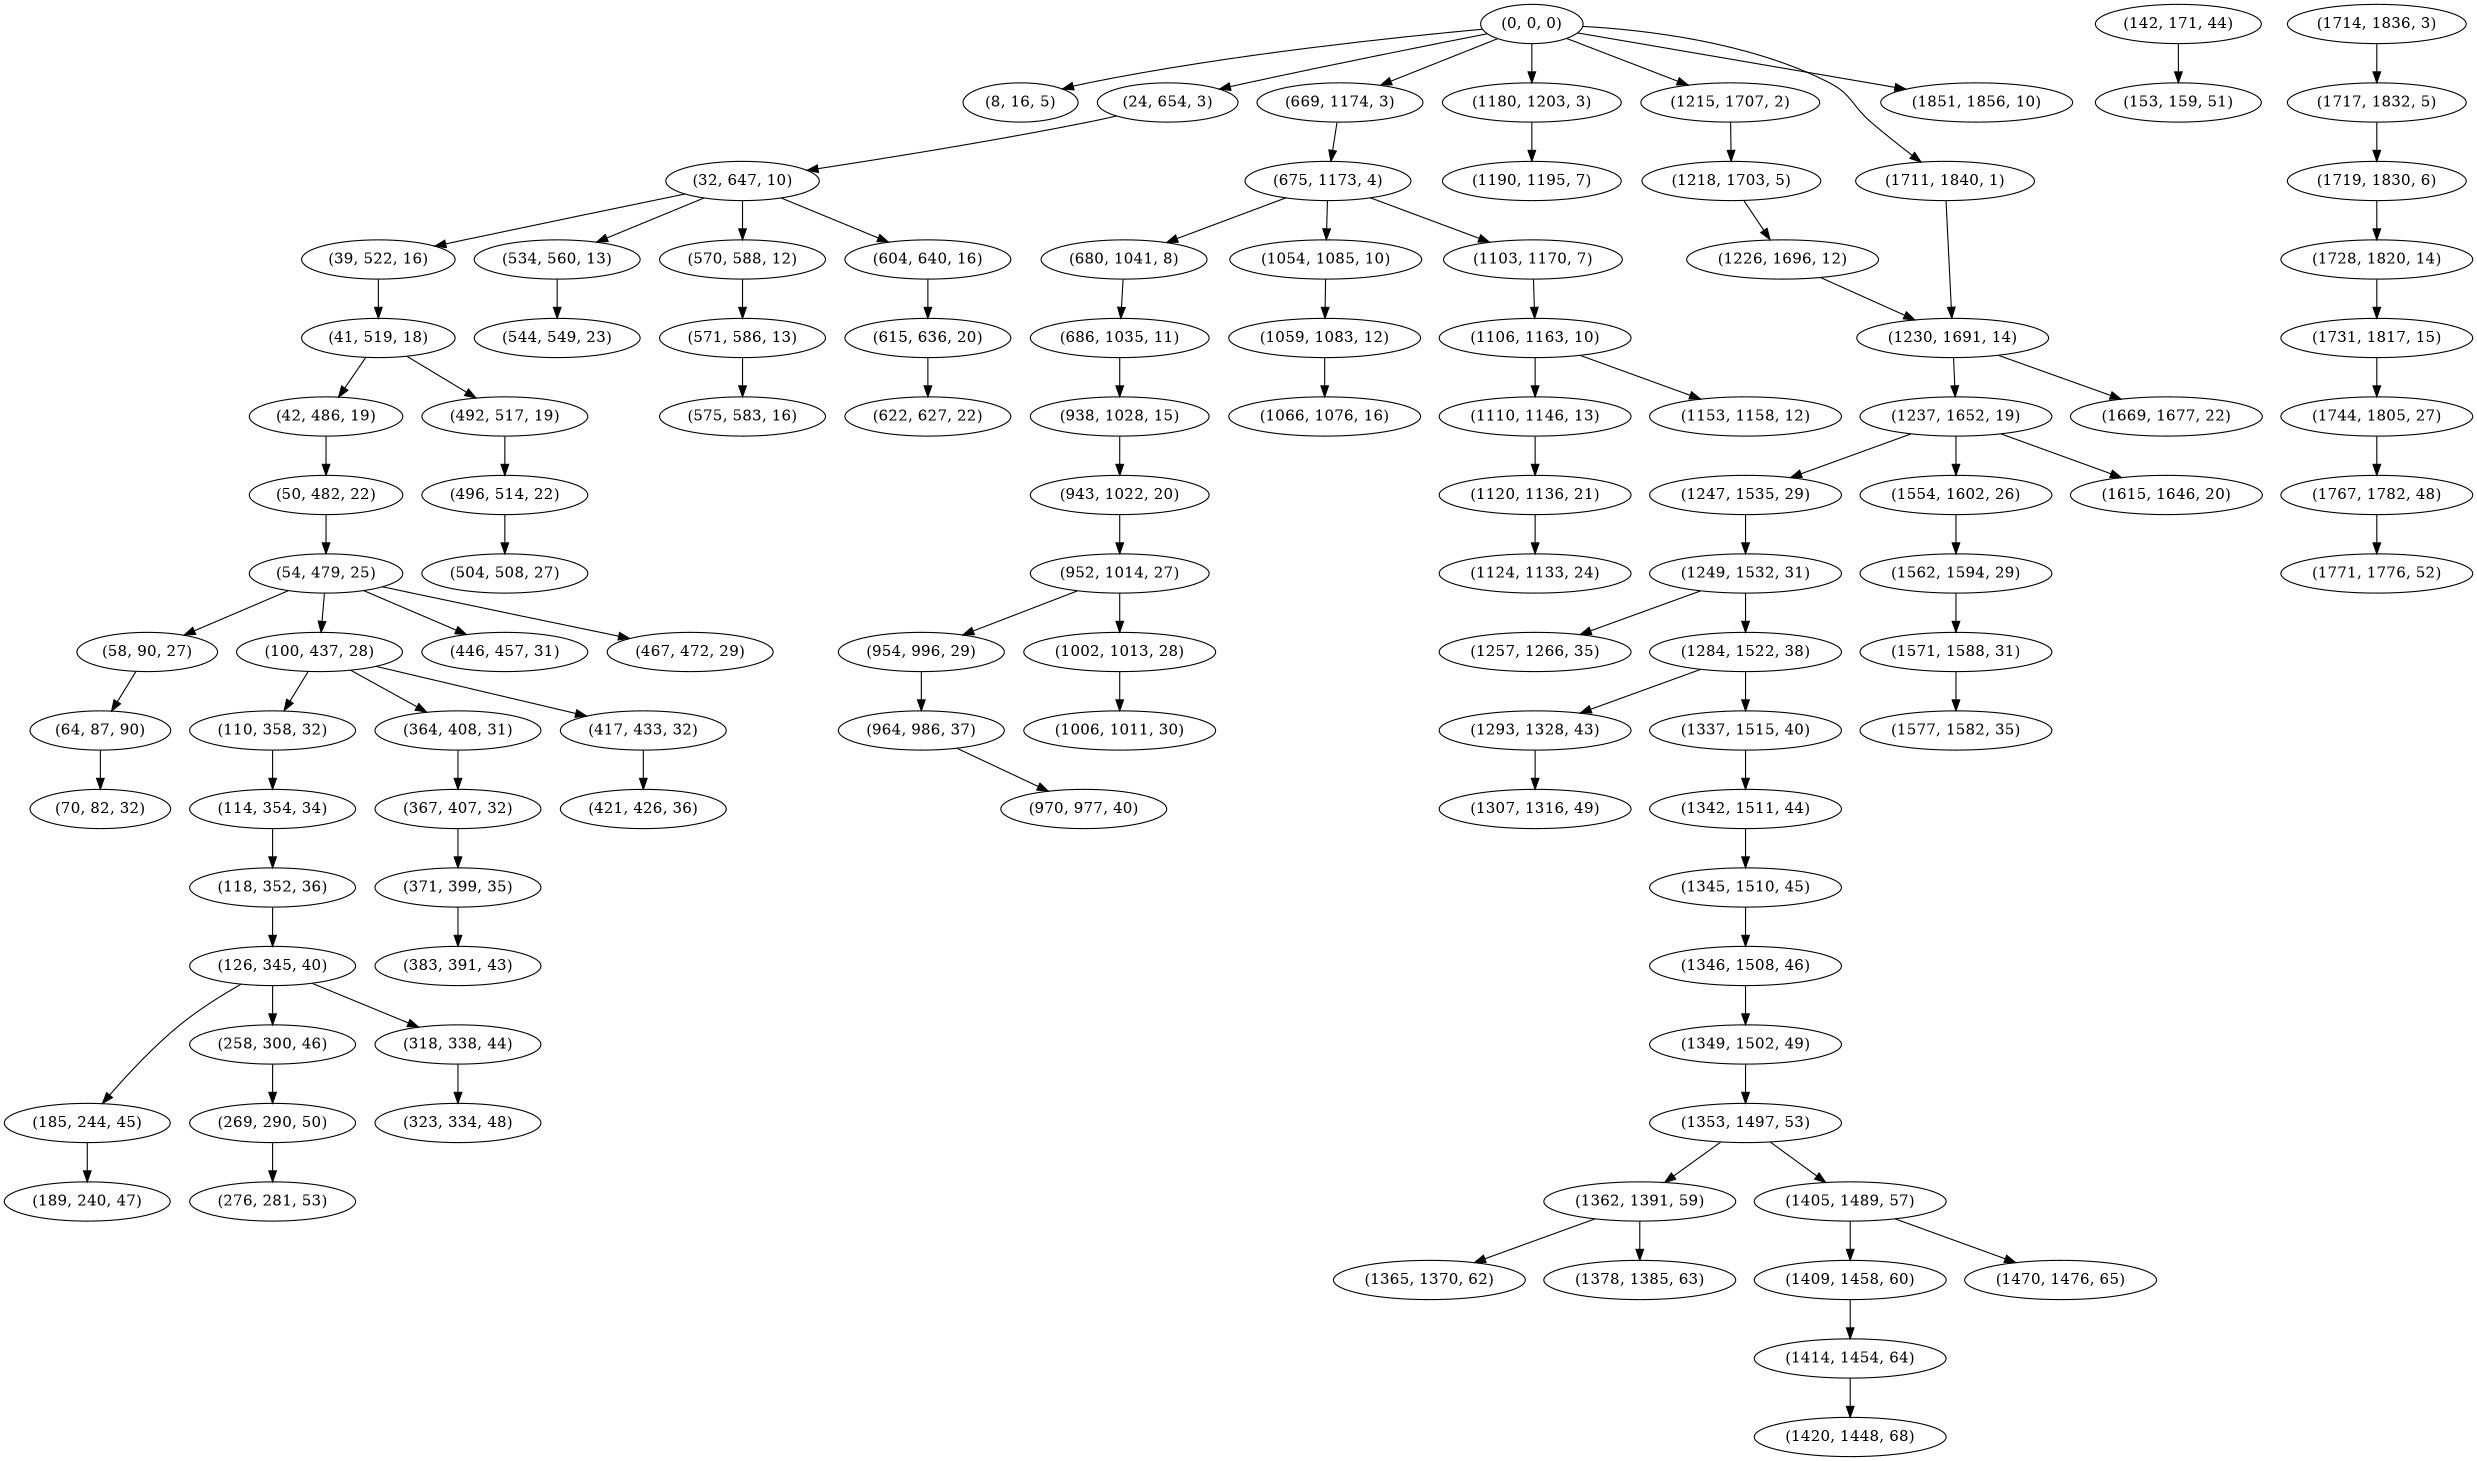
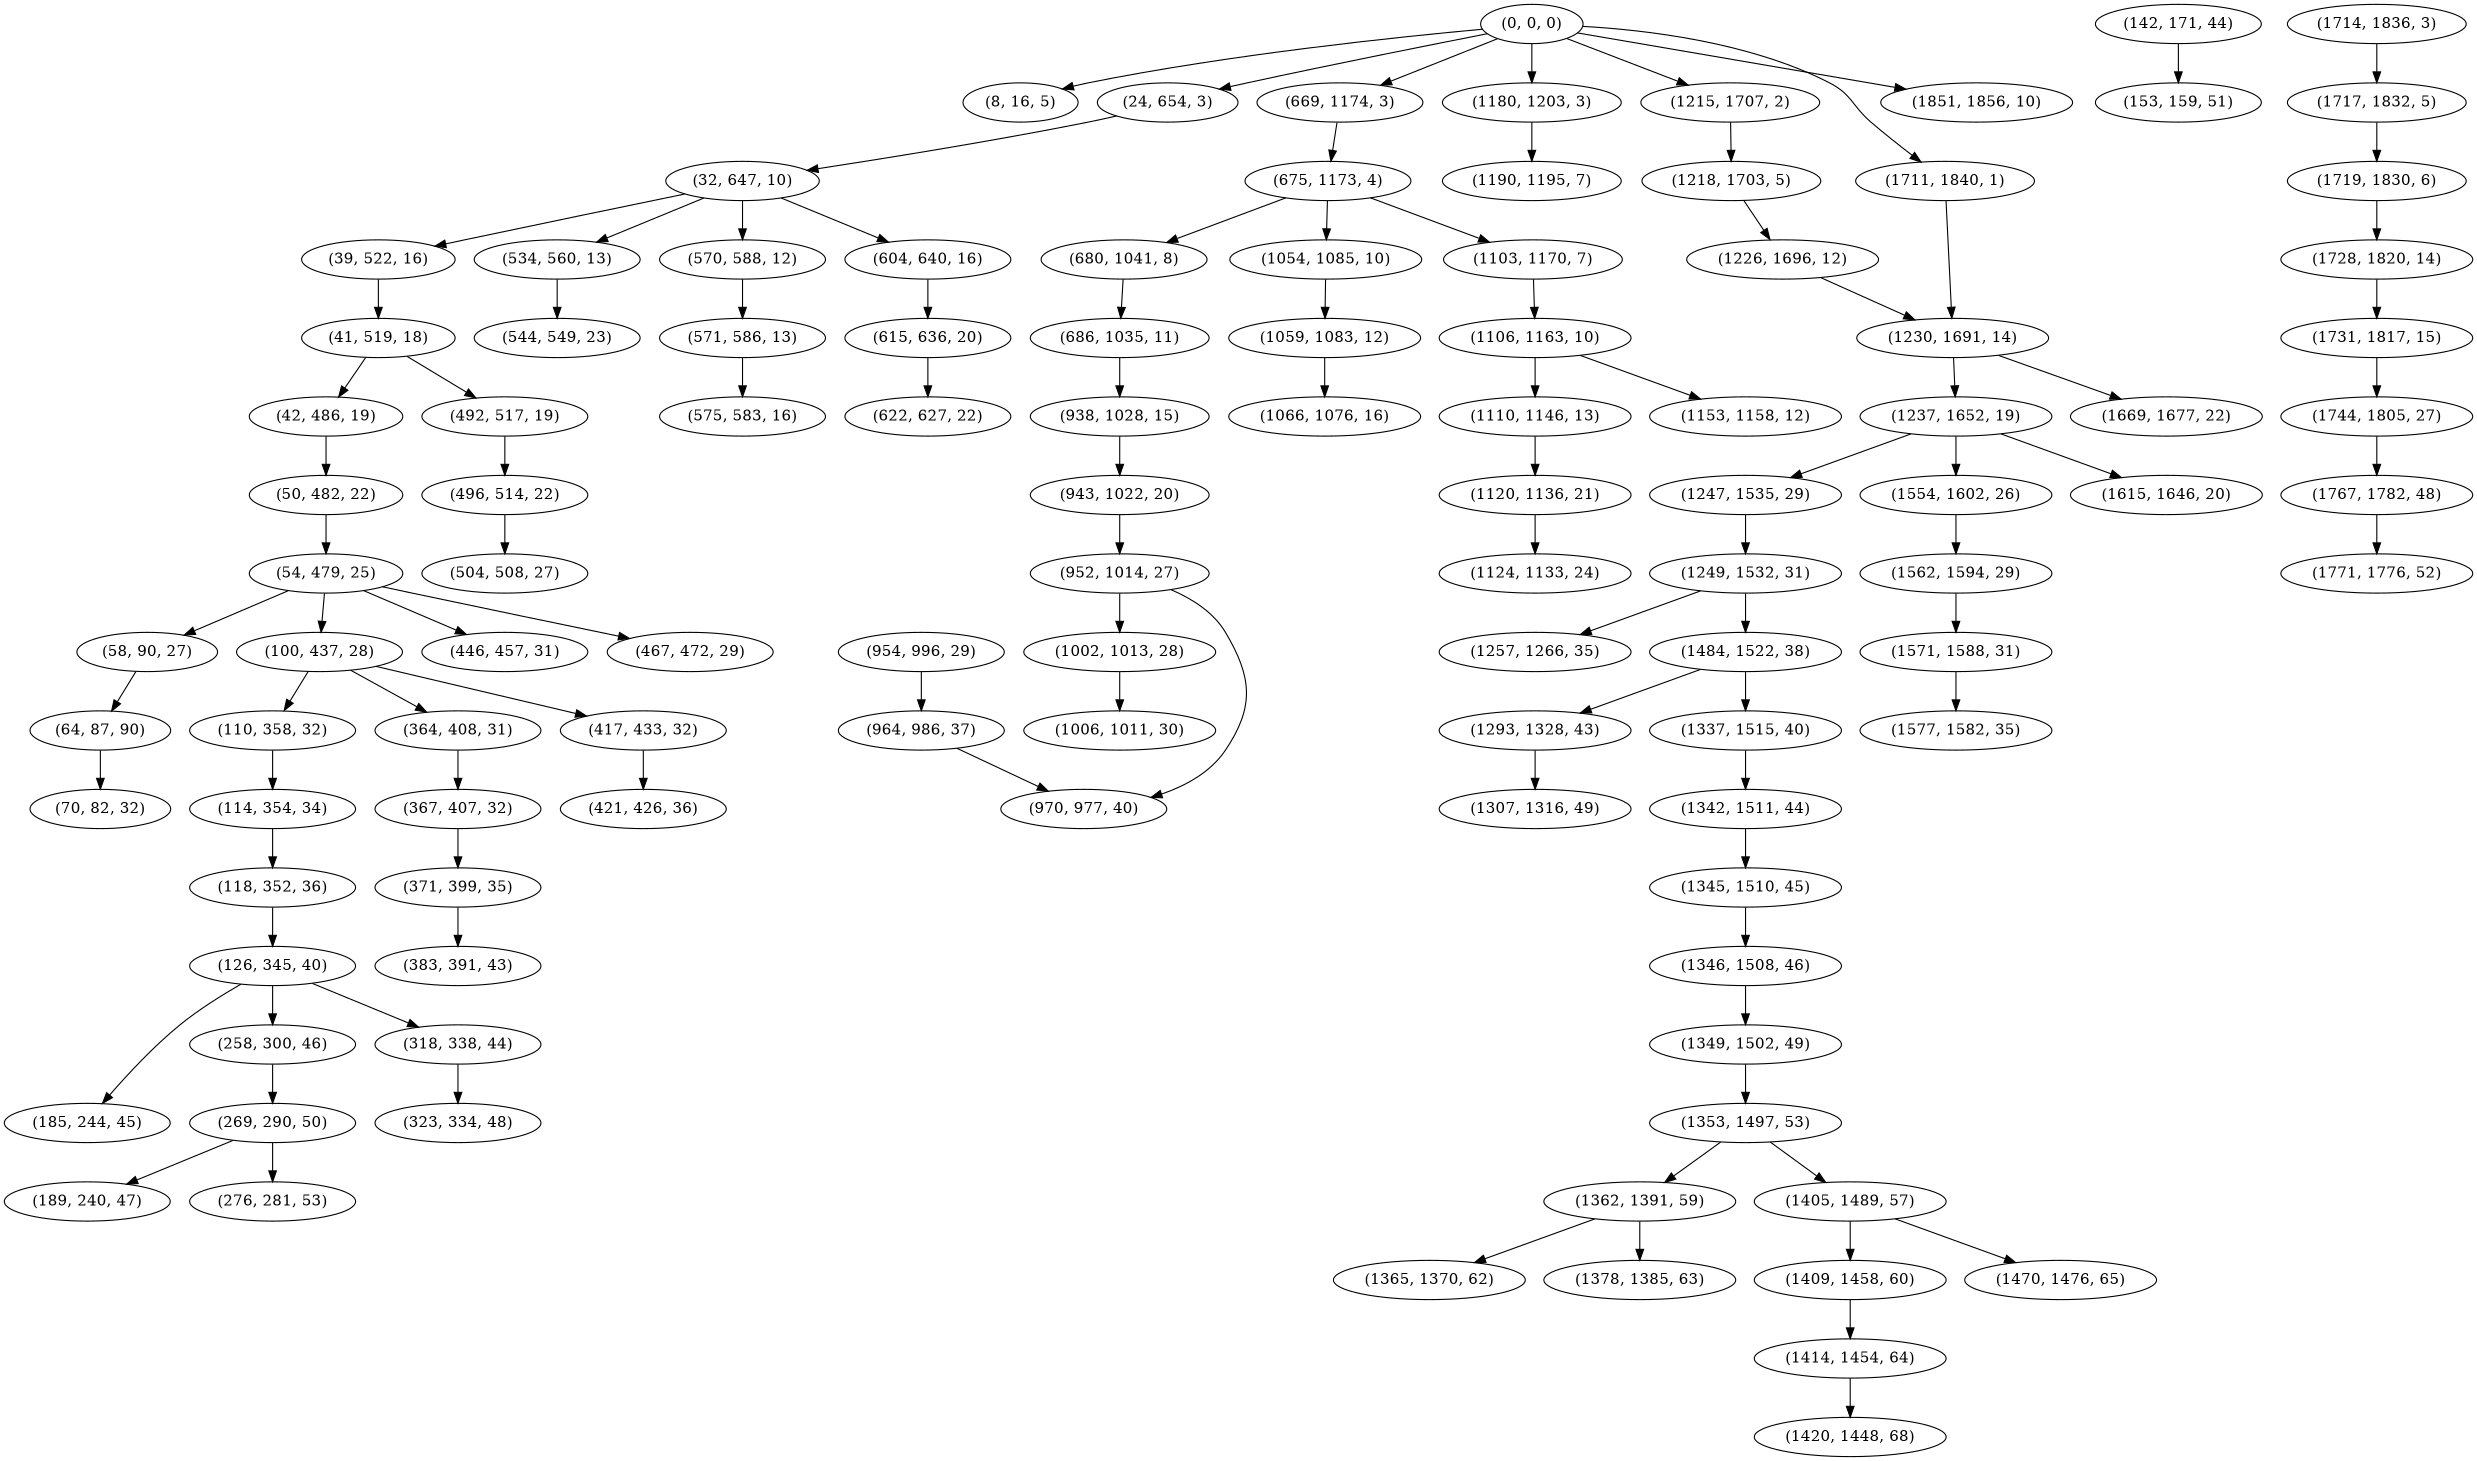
  digraph {
    "(0, 0, 0)"
    "(8, 16, 5)"
    "(24, 654, 3)"
    "(669, 1174, 3)"
    "(1180, 1203, 3)"
    "(1215, 1707, 2)"
    "(1711, 1840, 1)"
    "(1851, 1856, 10)"
    "(32, 647, 10)"
    "(675, 1173, 4)"
    "(1190, 1195, 7)"
    "(1218, 1703, 5)"
    "(1230, 1691, 14)"
    "(39, 522, 16)"
    "(534, 560, 13)"
    "(570, 588, 12)"
    "(604, 640, 16)"
    "(41, 519, 18)"
    "(544, 549, 23)"
    "(571, 586, 13)"
    "(615, 636, 20)"
    "(42, 486, 19)"
    "(492, 517, 19)"
    "(50, 482, 22)"
    "(496, 514, 22)"
    "(54, 479, 25)"
    "(58, 90, 27)"
    "(100, 437, 28)"
    "(446, 457, 31)"
    "(467, 472, 29)"
    n31 [label="(64, 87, 90)"]
    "(110, 358, 32)"
    "(364, 408, 31)"
    "(417, 433, 32)"
    "(70, 82, 32)"
    "(114, 354, 34)"
    "(367, 407, 32)"
    "(421, 426, 36)"
    "(118, 352, 36)"
    "(126, 345, 40)"
    "(185, 244, 45)"
    "(258, 300, 46)"
    "(318, 338, 44)"
    "(142, 171, 44)"
    "(153, 159, 51)"
    "(189, 240, 47)"
    "(269, 290, 50)"
    "(323, 334, 48)"
    "(276, 281, 53)"
    "(371, 399, 35)"
    "(383, 391, 43)"
    "(504, 508, 27)"
    "(575, 583, 16)"
    "(622, 627, 22)"
    "(680, 1041, 8)"
    "(1054, 1085, 10)"
    "(1103, 1170, 7)"
    "(686, 1035, 11)"
    "(1059, 1083, 12)"
    "(1106, 1163, 10)"
    "(938, 1028, 15)"
    "(943, 1022, 20)"
    "(952, 1014, 27)"
    "(954, 996, 29)"
    "(1002, 1013, 28)"
    "(964, 986, 37)"
    "(1006, 1011, 30)"
    "(970, 977, 40)"
    "(1066, 1076, 16)"
    "(1110, 1146, 13)"
    "(1153, 1158, 12)"
    "(1120, 1136, 21)"
    "(1124, 1133, 24)"
    "(1226, 1696, 12)"
    "(1237, 1652, 19)"
    "(1669, 1677, 22)"
    "(1247, 1535, 29)"
    "(1554, 1602, 26)"
    "(1615, 1646, 20)"
    "(1249, 1532, 31)"
    "(1562, 1594, 29)"
    "(1257, 1266, 35)"
-   "(1284, 1522, 38)"
+   "(1284, 1522, 38)" [label="(1484, 1522, 38)"]
    "(1293, 1328, 43)"
    "(1337, 1515, 40)"
    "(1307, 1316, 49)"
    "(1342, 1511, 44)"
    "(1345, 1510, 45)"
    "(1346, 1508, 46)"
    "(1349, 1502, 49)"
    "(1353, 1497, 53)"
    "(1362, 1391, 59)"
    "(1405, 1489, 57)"
    "(1365, 1370, 62)"
    "(1378, 1385, 63)"
    "(1409, 1458, 60)"
    "(1470, 1476, 65)"
    "(1414, 1454, 64)"
    "(1420, 1448, 68)"
    "(1571, 1588, 31)"
    "(1577, 1582, 35)"
    "(1714, 1836, 3)"
    "(1717, 1832, 5)"
    "(1719, 1830, 6)"
    "(1728, 1820, 14)"
    "(1731, 1817, 15)"
    "(1744, 1805, 27)"
    "(1767, 1782, 48)"
    "(1771, 1776, 52)"
    "(0, 0, 0)" -> "(8, 16, 5)"
    "(0, 0, 0)" -> "(24, 654, 3)"
    "(0, 0, 0)" -> "(669, 1174, 3)"
    "(0, 0, 0)" -> "(1180, 1203, 3)"
    "(0, 0, 0)" -> "(1215, 1707, 2)"
    "(0, 0, 0)" -> "(1711, 1840, 1)"
    "(0, 0, 0)" -> "(1851, 1856, 10)"
    "(24, 654, 3)" -> "(32, 647, 10)"
    "(669, 1174, 3)" -> "(675, 1173, 4)"
    "(1180, 1203, 3)" -> "(1190, 1195, 7)"
    "(1215, 1707, 2)" -> "(1218, 1703, 5)"
    "(1711, 1840, 1)" -> "(1230, 1691, 14)"
    "(32, 647, 10)" -> "(39, 522, 16)"
    "(32, 647, 10)" -> "(534, 560, 13)"
    "(32, 647, 10)" -> "(570, 588, 12)"
    "(32, 647, 10)" -> "(604, 640, 16)"
    "(675, 1173, 4)" -> "(680, 1041, 8)"
    "(675, 1173, 4)" -> "(1054, 1085, 10)"
    "(675, 1173, 4)" -> "(1103, 1170, 7)"
    "(1218, 1703, 5)" -> "(1226, 1696, 12)"
    "(1230, 1691, 14)" -> "(1237, 1652, 19)"
    "(1230, 1691, 14)" -> "(1669, 1677, 22)"
    "(39, 522, 16)" -> "(41, 519, 18)"
    "(534, 560, 13)" -> "(544, 549, 23)"
    "(570, 588, 12)" -> "(571, 586, 13)"
    "(604, 640, 16)" -> "(615, 636, 20)"
    "(41, 519, 18)" -> "(42, 486, 19)"
    "(41, 519, 18)" -> "(492, 517, 19)"
    "(571, 586, 13)" -> "(575, 583, 16)"
    "(615, 636, 20)" -> "(622, 627, 22)"
    "(42, 486, 19)" -> "(50, 482, 22)"
    "(492, 517, 19)" -> "(496, 514, 22)"
    "(50, 482, 22)" -> "(54, 479, 25)"
    "(496, 514, 22)" -> "(504, 508, 27)"
    "(54, 479, 25)" -> "(58, 90, 27)"
    "(54, 479, 25)" -> "(100, 437, 28)"
    "(54, 479, 25)" -> "(446, 457, 31)"
    "(54, 479, 25)" -> "(467, 472, 29)"
    "(58, 90, 27)" -> n31
    "(100, 437, 28)" -> "(110, 358, 32)"
    "(100, 437, 28)" -> "(364, 408, 31)"
    "(100, 437, 28)" -> "(417, 433, 32)"
    n31 -> "(70, 82, 32)"
    "(110, 358, 32)" -> "(114, 354, 34)"
    "(364, 408, 31)" -> "(367, 407, 32)"
    "(417, 433, 32)" -> "(421, 426, 36)"
    "(114, 354, 34)" -> "(118, 352, 36)"
    "(367, 407, 32)" -> "(371, 399, 35)"
    "(118, 352, 36)" -> "(126, 345, 40)"
    "(126, 345, 40)" -> "(185, 244, 45)"
    "(126, 345, 40)" -> "(258, 300, 46)"
    "(126, 345, 40)" -> "(318, 338, 44)"
-   "(185, 244, 45)" -> "(189, 240, 47)"
+   "(269, 290, 50)" -> "(189, 240, 47)"
    "(258, 300, 46)" -> "(269, 290, 50)"
    "(318, 338, 44)" -> "(323, 334, 48)"
    "(142, 171, 44)" -> "(153, 159, 51)"
    "(269, 290, 50)" -> "(276, 281, 53)"
    "(371, 399, 35)" -> "(383, 391, 43)"
    "(680, 1041, 8)" -> "(686, 1035, 11)"
    "(1054, 1085, 10)" -> "(1059, 1083, 12)"
    "(1103, 1170, 7)" -> "(1106, 1163, 10)"
    "(686, 1035, 11)" -> "(938, 1028, 15)"
    "(1059, 1083, 12)" -> "(1066, 1076, 16)"
    "(1106, 1163, 10)" -> "(1110, 1146, 13)"
    "(1106, 1163, 10)" -> "(1153, 1158, 12)"
    "(938, 1028, 15)" -> "(943, 1022, 20)"
    "(943, 1022, 20)" -> "(952, 1014, 27)"
-   "(952, 1014, 27)" -> "(954, 996, 29)"
+   "(952, 1014, 27)" -> "(970, 977, 40)"
    "(952, 1014, 27)" -> "(1002, 1013, 28)"
    "(954, 996, 29)" -> "(964, 986, 37)"
    "(1002, 1013, 28)" -> "(1006, 1011, 30)"
    "(964, 986, 37)" -> "(970, 977, 40)"
    "(1110, 1146, 13)" -> "(1120, 1136, 21)"
    "(1120, 1136, 21)" -> "(1124, 1133, 24)"
    "(1226, 1696, 12)" -> "(1230, 1691, 14)"
    "(1237, 1652, 19)" -> "(1247, 1535, 29)"
    "(1237, 1652, 19)" -> "(1554, 1602, 26)"
    "(1237, 1652, 19)" -> "(1615, 1646, 20)"
    "(1247, 1535, 29)" -> "(1249, 1532, 31)"
    "(1554, 1602, 26)" -> "(1562, 1594, 29)"
    "(1249, 1532, 31)" -> "(1257, 1266, 35)"
    "(1249, 1532, 31)" -> "(1284, 1522, 38)"
    "(1562, 1594, 29)" -> "(1571, 1588, 31)"
    "(1284, 1522, 38)" -> "(1293, 1328, 43)"
    "(1284, 1522, 38)" -> "(1337, 1515, 40)"
    "(1293, 1328, 43)" -> "(1307, 1316, 49)"
    "(1337, 1515, 40)" -> "(1342, 1511, 44)"
    "(1342, 1511, 44)" -> "(1345, 1510, 45)"
    "(1345, 1510, 45)" -> "(1346, 1508, 46)"
    "(1346, 1508, 46)" -> "(1349, 1502, 49)"
    "(1349, 1502, 49)" -> "(1353, 1497, 53)"
    "(1353, 1497, 53)" -> "(1362, 1391, 59)"
    "(1353, 1497, 53)" -> "(1405, 1489, 57)"
    "(1362, 1391, 59)" -> "(1365, 1370, 62)"
    "(1362, 1391, 59)" -> "(1378, 1385, 63)"
    "(1405, 1489, 57)" -> "(1409, 1458, 60)"
    "(1405, 1489, 57)" -> "(1470, 1476, 65)"
    "(1409, 1458, 60)" -> "(1414, 1454, 64)"
    "(1414, 1454, 64)" -> "(1420, 1448, 68)"
    "(1571, 1588, 31)" -> "(1577, 1582, 35)"
    "(1714, 1836, 3)" -> "(1717, 1832, 5)"
    "(1717, 1832, 5)" -> "(1719, 1830, 6)"
    "(1719, 1830, 6)" -> "(1728, 1820, 14)"
    "(1728, 1820, 14)" -> "(1731, 1817, 15)"
    "(1731, 1817, 15)" -> "(1744, 1805, 27)"
    "(1744, 1805, 27)" -> "(1767, 1782, 48)"
    "(1767, 1782, 48)" -> "(1771, 1776, 52)"
  }
